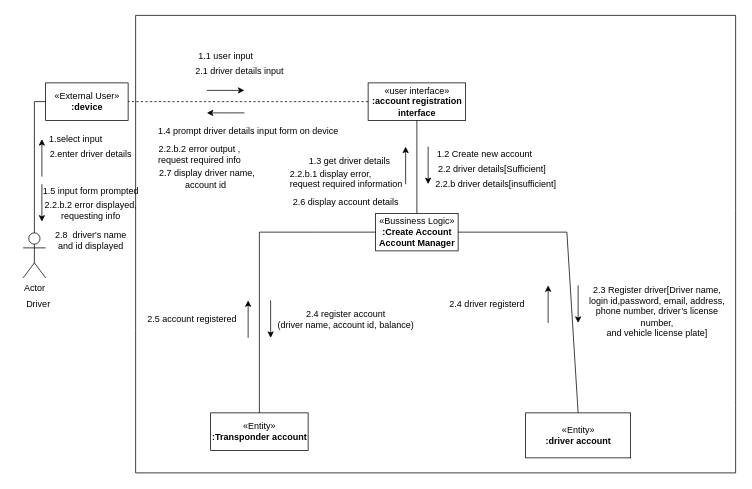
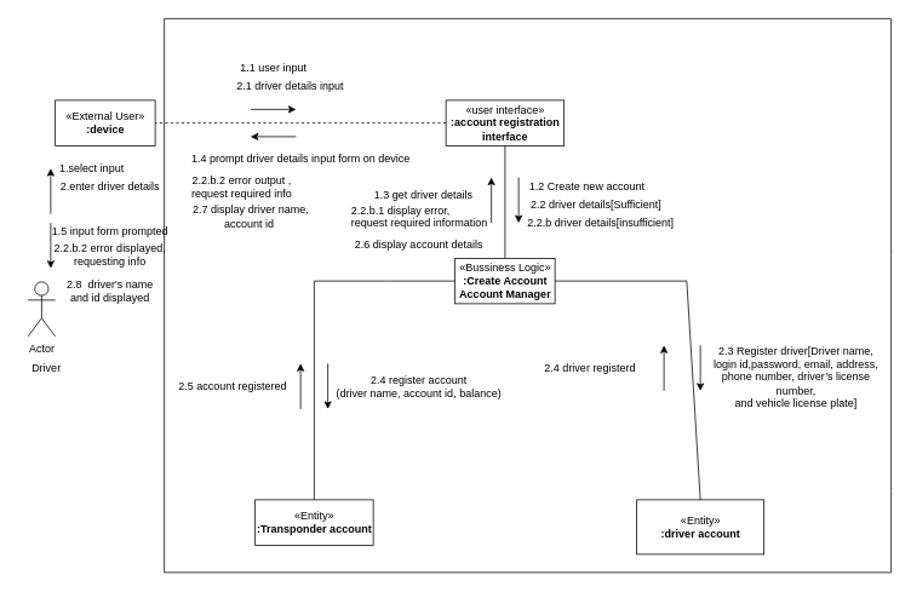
  <mxCell id="0" />
  <mxCell id="1" parent="0" />
  <mxCell id="2" value="«External User»&lt;br&gt;&lt;b&gt;:device&lt;/b&gt;" style="html=1;" parent="1" vertex="1"><mxGeometry x="60" y="110" width="110" height="50" as="geometry" /></mxCell>
  <mxCell id="3" value="«user interface»&lt;br&gt;&lt;b&gt;:account registration &lt;br&gt;interface&lt;br&gt;&lt;/b&gt;" style="html=1;" parent="1" vertex="1"><mxGeometry x="490" y="110" width="130" height="50" as="geometry" /></mxCell>
  <mxCell id="4" value="«Bussiness Logic»&lt;br&gt;&lt;b&gt;:Create Account&lt;br&gt;Account Manager&lt;br&gt;&lt;/b&gt;" style="html=1;" parent="1" vertex="1"><mxGeometry x="500" y="284" width="110" height="50" as="geometry" /></mxCell>
  <mxCell id="5" value="2.2.b.1 display error,&#10;request required information" style="text;strokeColor=none;fillColor=none;align=left;verticalAlign=middle;spacingTop=-1;spacingLeft=4;spacingRight=4;rotatable=0;labelPosition=right;points=[];portConstraint=eastwest;" parent="1" vertex="1"><mxGeometry x="360" y="231" width="20" height="14" as="geometry" /></mxCell>
  <mxCell id="6" value="«Entity»&lt;br&gt;&lt;b&gt;:Transponder account&lt;/b&gt;" style="html=1;" parent="1" vertex="1"><mxGeometry x="280" y="550" width="130" height="50" as="geometry" /></mxCell>
  <mxCell id="7" value="" style="endArrow=none;html=1;rounded=0;entryX=1;entryY=0.5;entryDx=0;entryDy=0;exitX=0;exitY=0.5;exitDx=0;exitDy=0;dashed=1;" parent="1" source="3" target="2" edge="1"><mxGeometry width="50" height="50" relative="1" as="geometry"><mxPoint x="420" y="350" as="sourcePoint" /><mxPoint x="161.21" y="501.71" as="targetPoint" /><Array as="points" /></mxGeometry></mxCell>
  <mxCell id="8" value="" style="endArrow=none;html=1;rounded=0;entryX=0;entryY=0.5;entryDx=0;entryDy=0;exitX=0.5;exitY=0;exitDx=0;exitDy=0;" parent="1" source="6" target="4" edge="1"><mxGeometry width="50" height="50" relative="1" as="geometry"><mxPoint x="405" y="550" as="sourcePoint" /><mxPoint x="595" y="400" as="targetPoint" /><Array as="points"><mxPoint x="345" y="309" /><mxPoint x="425" y="309" /></Array></mxGeometry></mxCell>
  <mxCell id="9" value="" style="endArrow=none;html=1;rounded=0;entryX=0.5;entryY=1;entryDx=0;entryDy=0;exitX=0.5;exitY=0;exitDx=0;exitDy=0;" parent="1" source="4" target="3" edge="1"><mxGeometry width="50" height="50" relative="1" as="geometry"><mxPoint x="965" y="320" as="sourcePoint" /><mxPoint x="615" y="420" as="targetPoint" /><Array as="points" /></mxGeometry></mxCell>
  <mxCell id="10" value="" style="endArrow=classic;html=1;rounded=0;" parent="1" edge="1"><mxGeometry width="50" height="50" relative="1" as="geometry"><mxPoint x="275" y="120" as="sourcePoint" /><mxPoint x="325" y="120" as="targetPoint" /><Array as="points" /></mxGeometry></mxCell>
  <mxCell id="11" value="" style="endArrow=classic;html=1;rounded=0;" parent="1" edge="1"><mxGeometry width="50" height="50" relative="1" as="geometry"><mxPoint x="570" y="195" as="sourcePoint" /><mxPoint x="570" y="245" as="targetPoint" /><Array as="points" /></mxGeometry></mxCell>
  <mxCell id="12" value="" style="endArrow=classic;html=1;rounded=0;" parent="1" edge="1"><mxGeometry width="50" height="50" relative="1" as="geometry"><mxPoint x="325" y="150" as="sourcePoint" /><mxPoint x="275" y="150" as="targetPoint" /><Array as="points"><mxPoint x="305" y="150" /></Array></mxGeometry></mxCell>
  <mxCell id="13" value="" style="endArrow=classic;html=1;rounded=0;" parent="1" edge="1"><mxGeometry width="50" height="50" relative="1" as="geometry"><mxPoint x="540" y="245" as="sourcePoint" /><mxPoint x="540" y="195" as="targetPoint" /><Array as="points" /></mxGeometry></mxCell>
  <mxCell id="14" value="" style="endArrow=none;html=1;rounded=0;" parent="1" edge="1"><mxGeometry width="50" height="50" relative="1" as="geometry"><mxPoint x="980" y="20" as="sourcePoint" /><mxPoint x="180" y="20" as="targetPoint" /></mxGeometry></mxCell>
  <mxCell id="15" value="" style="endArrow=none;html=1;rounded=0;" parent="1" edge="1"><mxGeometry width="50" height="50" relative="1" as="geometry"><mxPoint x="180" y="630" as="sourcePoint" /><mxPoint x="980" y="630" as="targetPoint" /></mxGeometry></mxCell>
  <mxCell id="16" value="" style="endArrow=none;html=1;rounded=0;" parent="1" edge="1"><mxGeometry width="50" height="50" relative="1" as="geometry"><mxPoint x="980" y="630" as="sourcePoint" /><mxPoint x="980" y="20" as="targetPoint" /><Array as="points"><mxPoint x="980" y="540" /><mxPoint x="980" y="280" /></Array></mxGeometry></mxCell>
  <mxCell id="17" value="" style="endArrow=none;html=1;rounded=0;" parent="1" edge="1"><mxGeometry width="50" height="50" relative="1" as="geometry"><mxPoint x="180" y="630" as="sourcePoint" /><mxPoint x="180" y="20" as="targetPoint" /><Array as="points"><mxPoint x="180" y="440" /></Array></mxGeometry></mxCell>
  <mxCell id="18" value="«Entity»&lt;br&gt;&lt;b&gt;:driver account&lt;/b&gt;" style="html=1;" parent="1" vertex="1"><mxGeometry x="700" y="550" width="140" height="60" as="geometry" /></mxCell>
  <mxCell id="19" value="" style="endArrow=none;html=1;rounded=0;entryX=1;entryY=0.5;entryDx=0;entryDy=0;exitX=0.5;exitY=0;exitDx=0;exitDy=0;" parent="1" source="18" target="4" edge="1"><mxGeometry width="50" height="50" relative="1" as="geometry"><mxPoint x="570" y="700" as="sourcePoint" /><mxPoint x="620" y="650" as="targetPoint" /><Array as="points"><mxPoint x="755" y="309" /></Array></mxGeometry></mxCell>
  <mxCell id="20" value="1.1 user input" style="text;html=1;align=center;verticalAlign=middle;resizable=0;points=[];autosize=1;strokeColor=none;fillColor=none;" parent="1" vertex="1"><mxGeometry x="250" y="60" width="100" height="30" as="geometry" /></mxCell>
  <mxCell id="21" value="" style="endArrow=classic;html=1;rounded=0;" parent="1" edge="1"><mxGeometry width="50" height="50" relative="1" as="geometry"><mxPoint x="730" y="430" as="sourcePoint" /><mxPoint x="730" y="380" as="targetPoint" /><Array as="points" /></mxGeometry></mxCell>
  <mxCell id="22" value="" style="endArrow=classic;html=1;rounded=0;" parent="1" edge="1"><mxGeometry width="50" height="50" relative="1" as="geometry"><mxPoint x="330" y="450" as="sourcePoint" /><mxPoint x="330" y="400" as="targetPoint" /><Array as="points" /></mxGeometry></mxCell>
  <mxCell id="23" value="" style="endArrow=classic;html=1;rounded=0;" parent="1" edge="1"><mxGeometry width="50" height="50" relative="1" as="geometry"><mxPoint x="770" y="380" as="sourcePoint" /><mxPoint x="770" y="430" as="targetPoint" /><Array as="points" /></mxGeometry></mxCell>
  <mxCell id="24" value="" style="endArrow=classic;html=1;rounded=0;" parent="1" edge="1"><mxGeometry width="50" height="50" relative="1" as="geometry"><mxPoint x="360" y="400" as="sourcePoint" /><mxPoint x="360" y="450" as="targetPoint" /><Array as="points" /></mxGeometry></mxCell>
  <mxCell id="25" value="1.2 Create new account" style="text;html=1;align=center;verticalAlign=middle;resizable=0;points=[];autosize=1;strokeColor=none;fillColor=none;" parent="1" vertex="1"><mxGeometry x="570" y="190" width="150" height="30" as="geometry" /></mxCell>
  <mxCell id="26" value="1.3 get driver details" style="text;html=1;align=center;verticalAlign=middle;resizable=0;points=[];autosize=1;strokeColor=none;fillColor=none;" parent="1" vertex="1"><mxGeometry x="400" y="200" width="130" height="30" as="geometry" /></mxCell>
  <mxCell id="27" value="1.4 prompt driver details input form on device" style="text;html=1;align=center;verticalAlign=middle;resizable=0;points=[];autosize=1;strokeColor=none;fillColor=none;" parent="1" vertex="1"><mxGeometry x="200" y="160" width="260" height="30" as="geometry" /></mxCell>
  <mxCell id="28" value="2.1 driver details input&amp;nbsp;" style="text;html=1;align=center;verticalAlign=middle;resizable=0;points=[];autosize=1;strokeColor=none;fillColor=none;" parent="1" vertex="1"><mxGeometry x="250" y="80" width="140" height="30" as="geometry" /></mxCell>
  <mxCell id="29" value="2.2 driver details[Sufficient]" style="text;html=1;align=center;verticalAlign=middle;resizable=0;points=[];autosize=1;strokeColor=none;fillColor=none;" parent="1" vertex="1"><mxGeometry x="570" y="210" width="170" height="30" as="geometry" /></mxCell>
  <mxCell id="30" value="2.3 Register driver[Driver name, &lt;br&gt;login id,password, email, address, &lt;br&gt;phone number, driver’s license&lt;br&gt;number, &lt;br&gt;and vehicle license plate]" style="text;html=1;align=center;verticalAlign=middle;resizable=0;points=[];autosize=1;strokeColor=none;fillColor=none;" parent="1" vertex="1"><mxGeometry x="775" y="370" width="200" height="90" as="geometry" /></mxCell>
  <mxCell id="31" value="2.4 driver registerd&amp;nbsp;" style="text;html=1;align=center;verticalAlign=middle;resizable=0;points=[];autosize=1;strokeColor=none;fillColor=none;" parent="1" vertex="1"><mxGeometry x="585" y="390" width="130" height="30" as="geometry" /></mxCell>
  <mxCell id="32" value="2.4 register account &lt;br&gt;(driver name, account id, balance)" style="text;html=1;align=center;verticalAlign=middle;resizable=0;points=[];autosize=1;strokeColor=none;fillColor=none;" parent="1" vertex="1"><mxGeometry x="360" y="405" width="200" height="40" as="geometry" /></mxCell>
  <mxCell id="33" value="2.5 account registered" style="text;html=1;align=center;verticalAlign=middle;resizable=0;points=[];autosize=1;strokeColor=none;fillColor=none;" parent="1" vertex="1"><mxGeometry x="185" y="410" width="140" height="30" as="geometry" /></mxCell>
  <mxCell id="34" value="2.7 display driver name, &lt;br&gt;account id&amp;nbsp;" style="text;html=1;align=center;verticalAlign=middle;resizable=0;points=[];autosize=1;strokeColor=none;fillColor=none;" parent="1" vertex="1"><mxGeometry x="200" y="218" width="150" height="40" as="geometry" /></mxCell>
  <mxCell id="35" value="2.6 display account details" style="text;html=1;align=center;verticalAlign=middle;resizable=0;points=[];autosize=1;strokeColor=none;fillColor=none;" parent="1" vertex="1"><mxGeometry x="380" y="254" width="160" height="30" as="geometry" /></mxCell>
  <mxCell id="36" value="2.2.b.2 error output , &lt;br&gt;request required info" style="text;html=1;align=center;verticalAlign=middle;resizable=0;points=[];autosize=1;strokeColor=none;fillColor=none;" parent="1" vertex="1"><mxGeometry x="200" y="185" width="130" height="40" as="geometry" /></mxCell>
  <mxCell id="37" value="2.2.b driver details[insufficient]" style="text;html=1;align=center;verticalAlign=middle;resizable=0;points=[];autosize=1;strokeColor=none;fillColor=none;" parent="1" vertex="1"><mxGeometry x="570" y="230" width="180" height="30" as="geometry" /></mxCell>
  <mxCell id="38" value="Actor" style="shape=umlActor;verticalLabelPosition=bottom;verticalAlign=top;html=1;outlineConnect=0;" parent="1" vertex="1"><mxGeometry x="30" y="310" width="30" height="60" as="geometry" /></mxCell>
  <mxCell id="39" value="Driver" style="text;html=1;align=center;verticalAlign=middle;resizable=0;points=[];autosize=1;strokeColor=none;fillColor=none;" parent="1" vertex="1"><mxGeometry y="390" width="60" height="30" as="geometry" x="20" /></mxCell>
- <mxCell id="40" value="" style="endArrow=none;html=1;rounded=0;entryX=0;entryY=0.5;entryDx=0;entryDy=0;exitX=0.5;exitY=0;exitDx=0;exitDy=0;exitPerimeter=0;" parent="1" source="38" target="2" edge="1"><mxGeometry width="50" height="50" relative="1" as="geometry"><mxPoint x="240" y="380" as="sourcePoint" /><mxPoint x="290" y="330" as="targetPoint" /><Array as="points"><mxPoint x="45" y="135" /></Array></mxGeometry></mxCell>
  <mxCell id="41" value="1.select input" style="text;html=1;align=center;verticalAlign=middle;resizable=0;points=[];autosize=1;strokeColor=none;fillColor=none;" parent="1" vertex="1"><mxGeometry x="55" y="170" width="90" height="30" as="geometry" /></mxCell>
  <mxCell id="42" value="2.enter driver details" style="text;html=1;align=center;verticalAlign=middle;resizable=0;points=[];autosize=1;strokeColor=none;fillColor=none;" parent="1" vertex="1"><mxGeometry x="55" y="190" width="130" height="30" as="geometry" /></mxCell>
  <mxCell id="43" value="" style="endArrow=classic;html=1;rounded=0;" parent="1" edge="1"><mxGeometry width="50" height="50" relative="1" as="geometry"><mxPoint x="55" y="235" as="sourcePoint" /><mxPoint x="55" y="185" as="targetPoint" /><Array as="points" /></mxGeometry></mxCell>
  <mxCell id="44" value="" style="endArrow=classic;html=1;rounded=0;" parent="1" edge="1"><mxGeometry width="50" height="50" relative="1" as="geometry"><mxPoint x="55" y="245" as="sourcePoint" /><mxPoint x="55" y="295" as="targetPoint" /><Array as="points" /></mxGeometry></mxCell>
  <mxCell id="45" value="2.2.b.2 error displayed,&lt;br&gt;requesting info" style="text;html=1;align=center;verticalAlign=middle;resizable=0;points=[];autosize=1;strokeColor=none;fillColor=none;" parent="1" vertex="1"><mxGeometry x="45" y="260" width="150" height="40" as="geometry" /></mxCell>
  <mxCell id="46" value="2.8&amp;nbsp; driver's name &lt;br&gt;and id displayed" style="text;html=1;align=center;verticalAlign=middle;resizable=0;points=[];autosize=1;strokeColor=none;fillColor=none;" parent="1" vertex="1"><mxGeometry x="60" y="300" width="120" height="40" as="geometry" /></mxCell>
  <mxCell id="47" value="1.5 input form prompted" style="text;html=1;align=center;verticalAlign=middle;resizable=0;points=[];autosize=1;strokeColor=none;fillColor=none;" parent="1" vertex="1"><mxGeometry x="45" y="240" width="150" height="30" as="geometry" /></mxCell>
